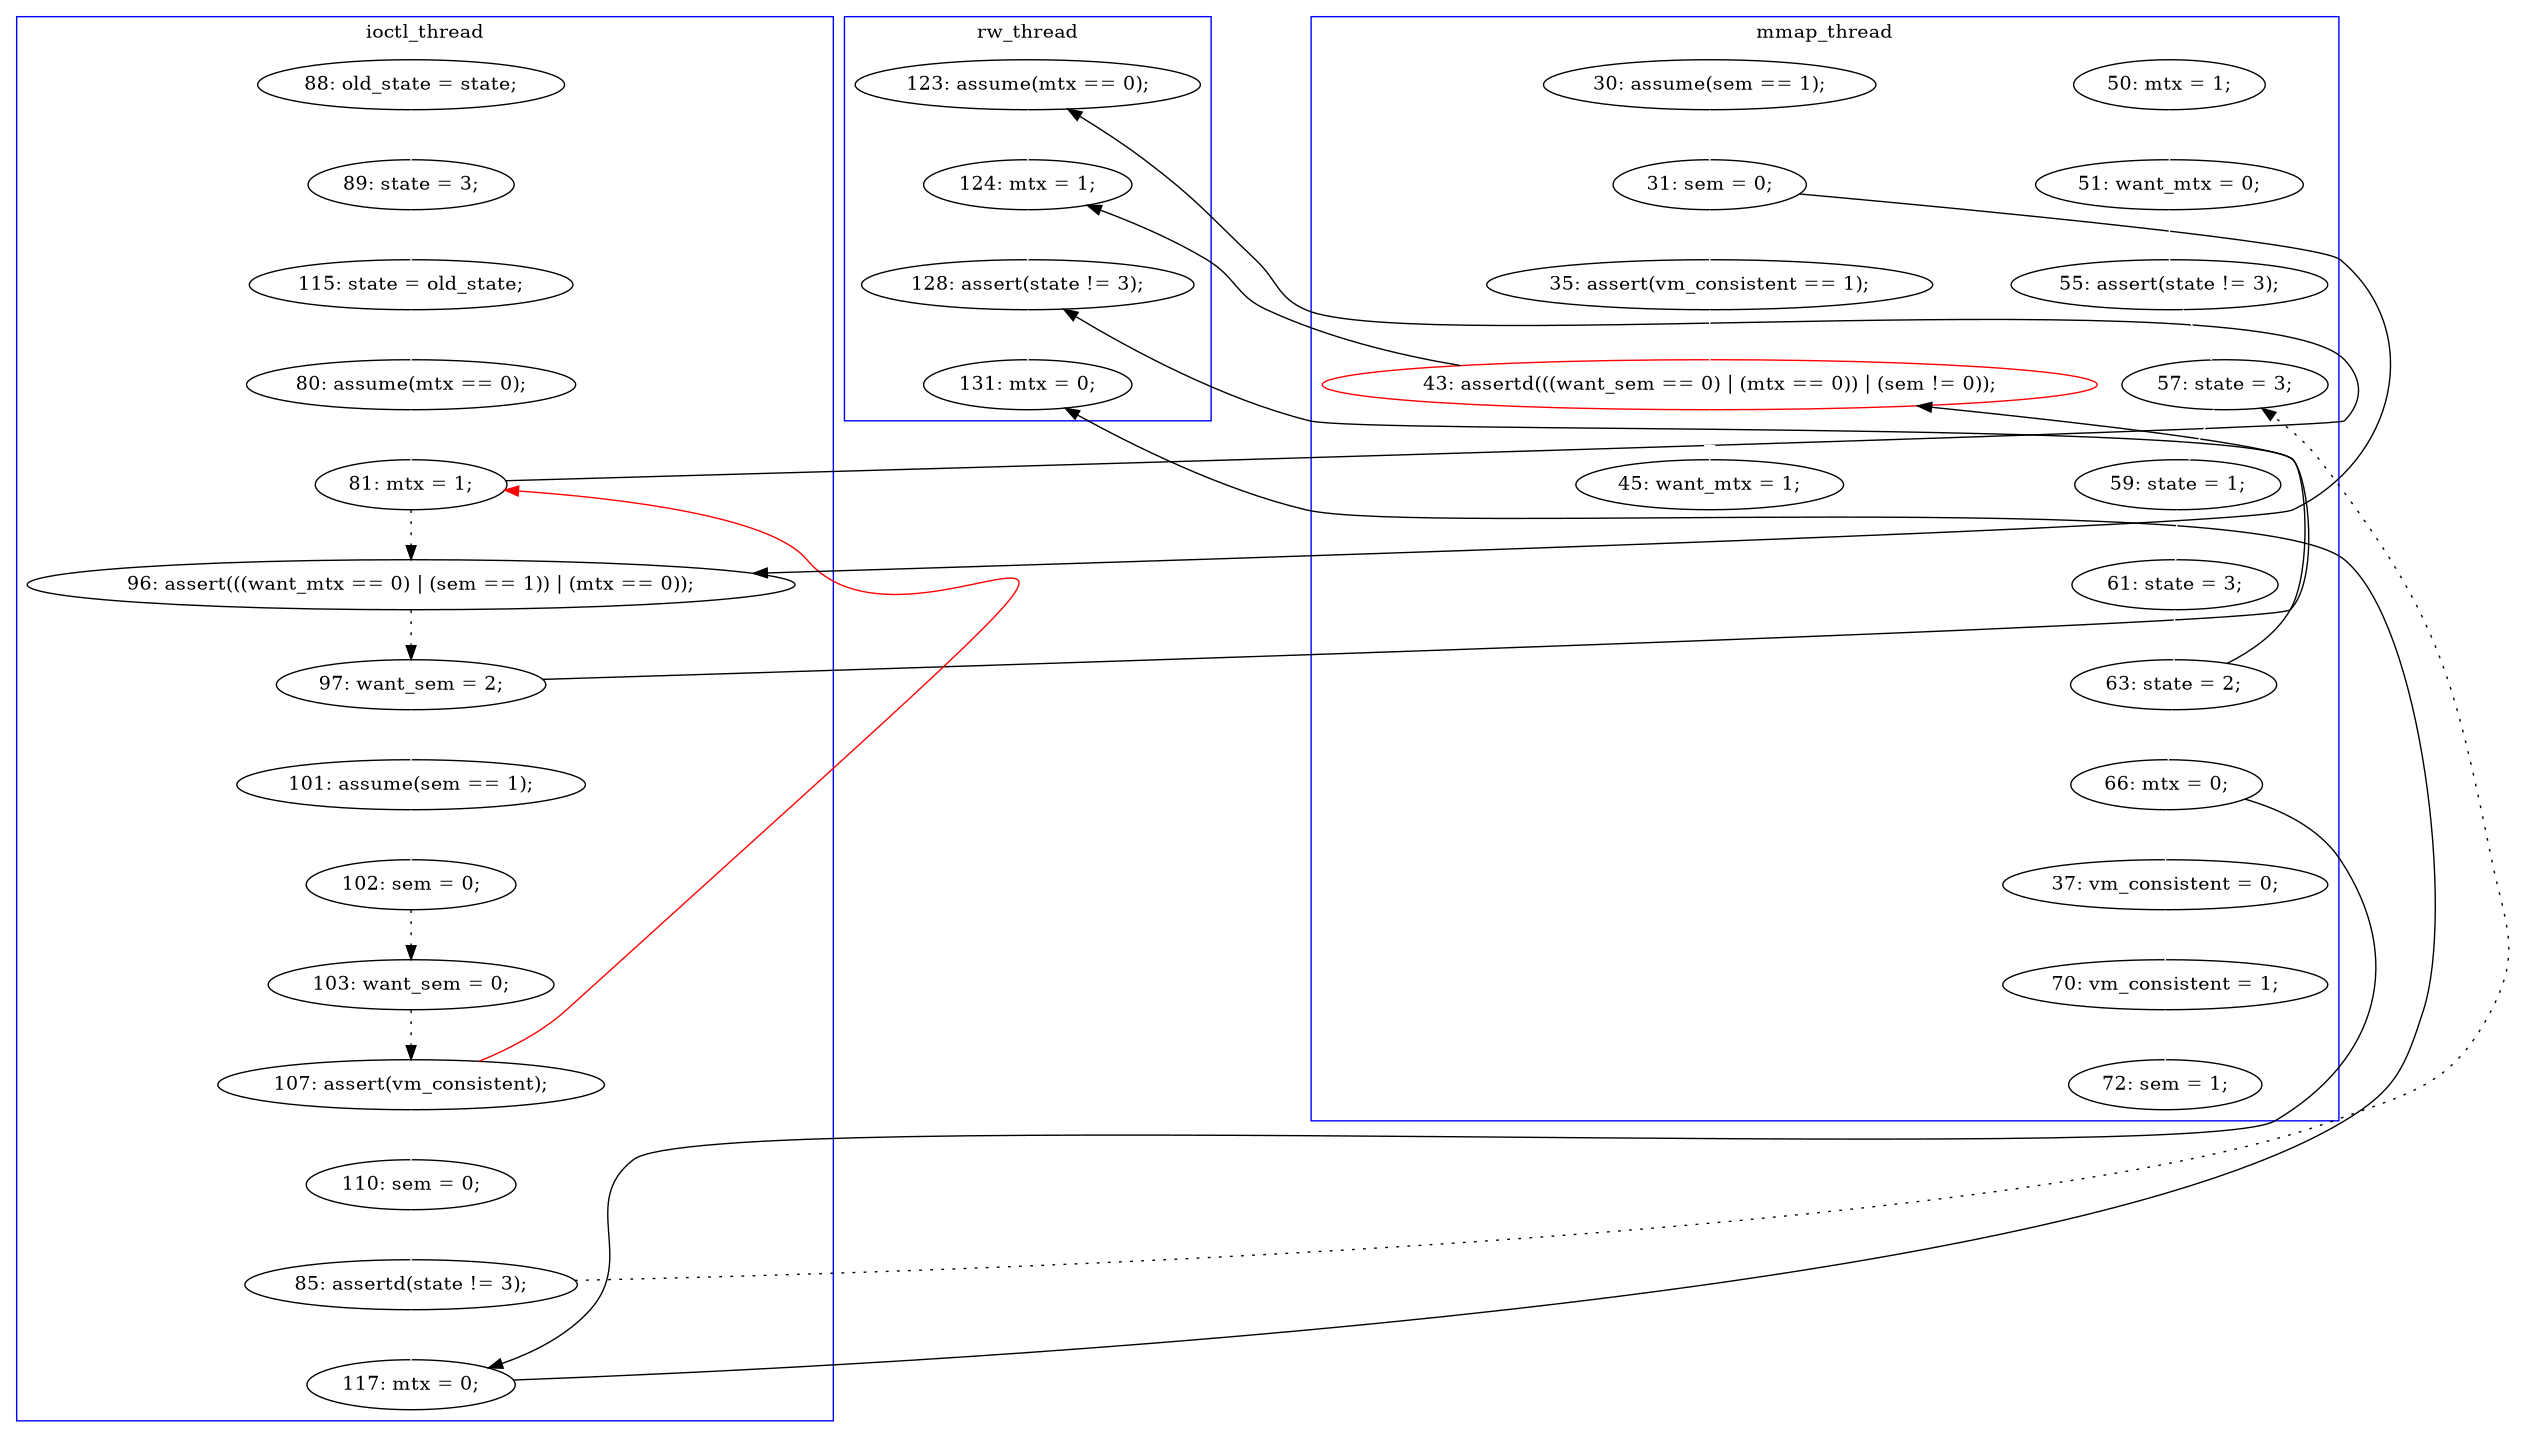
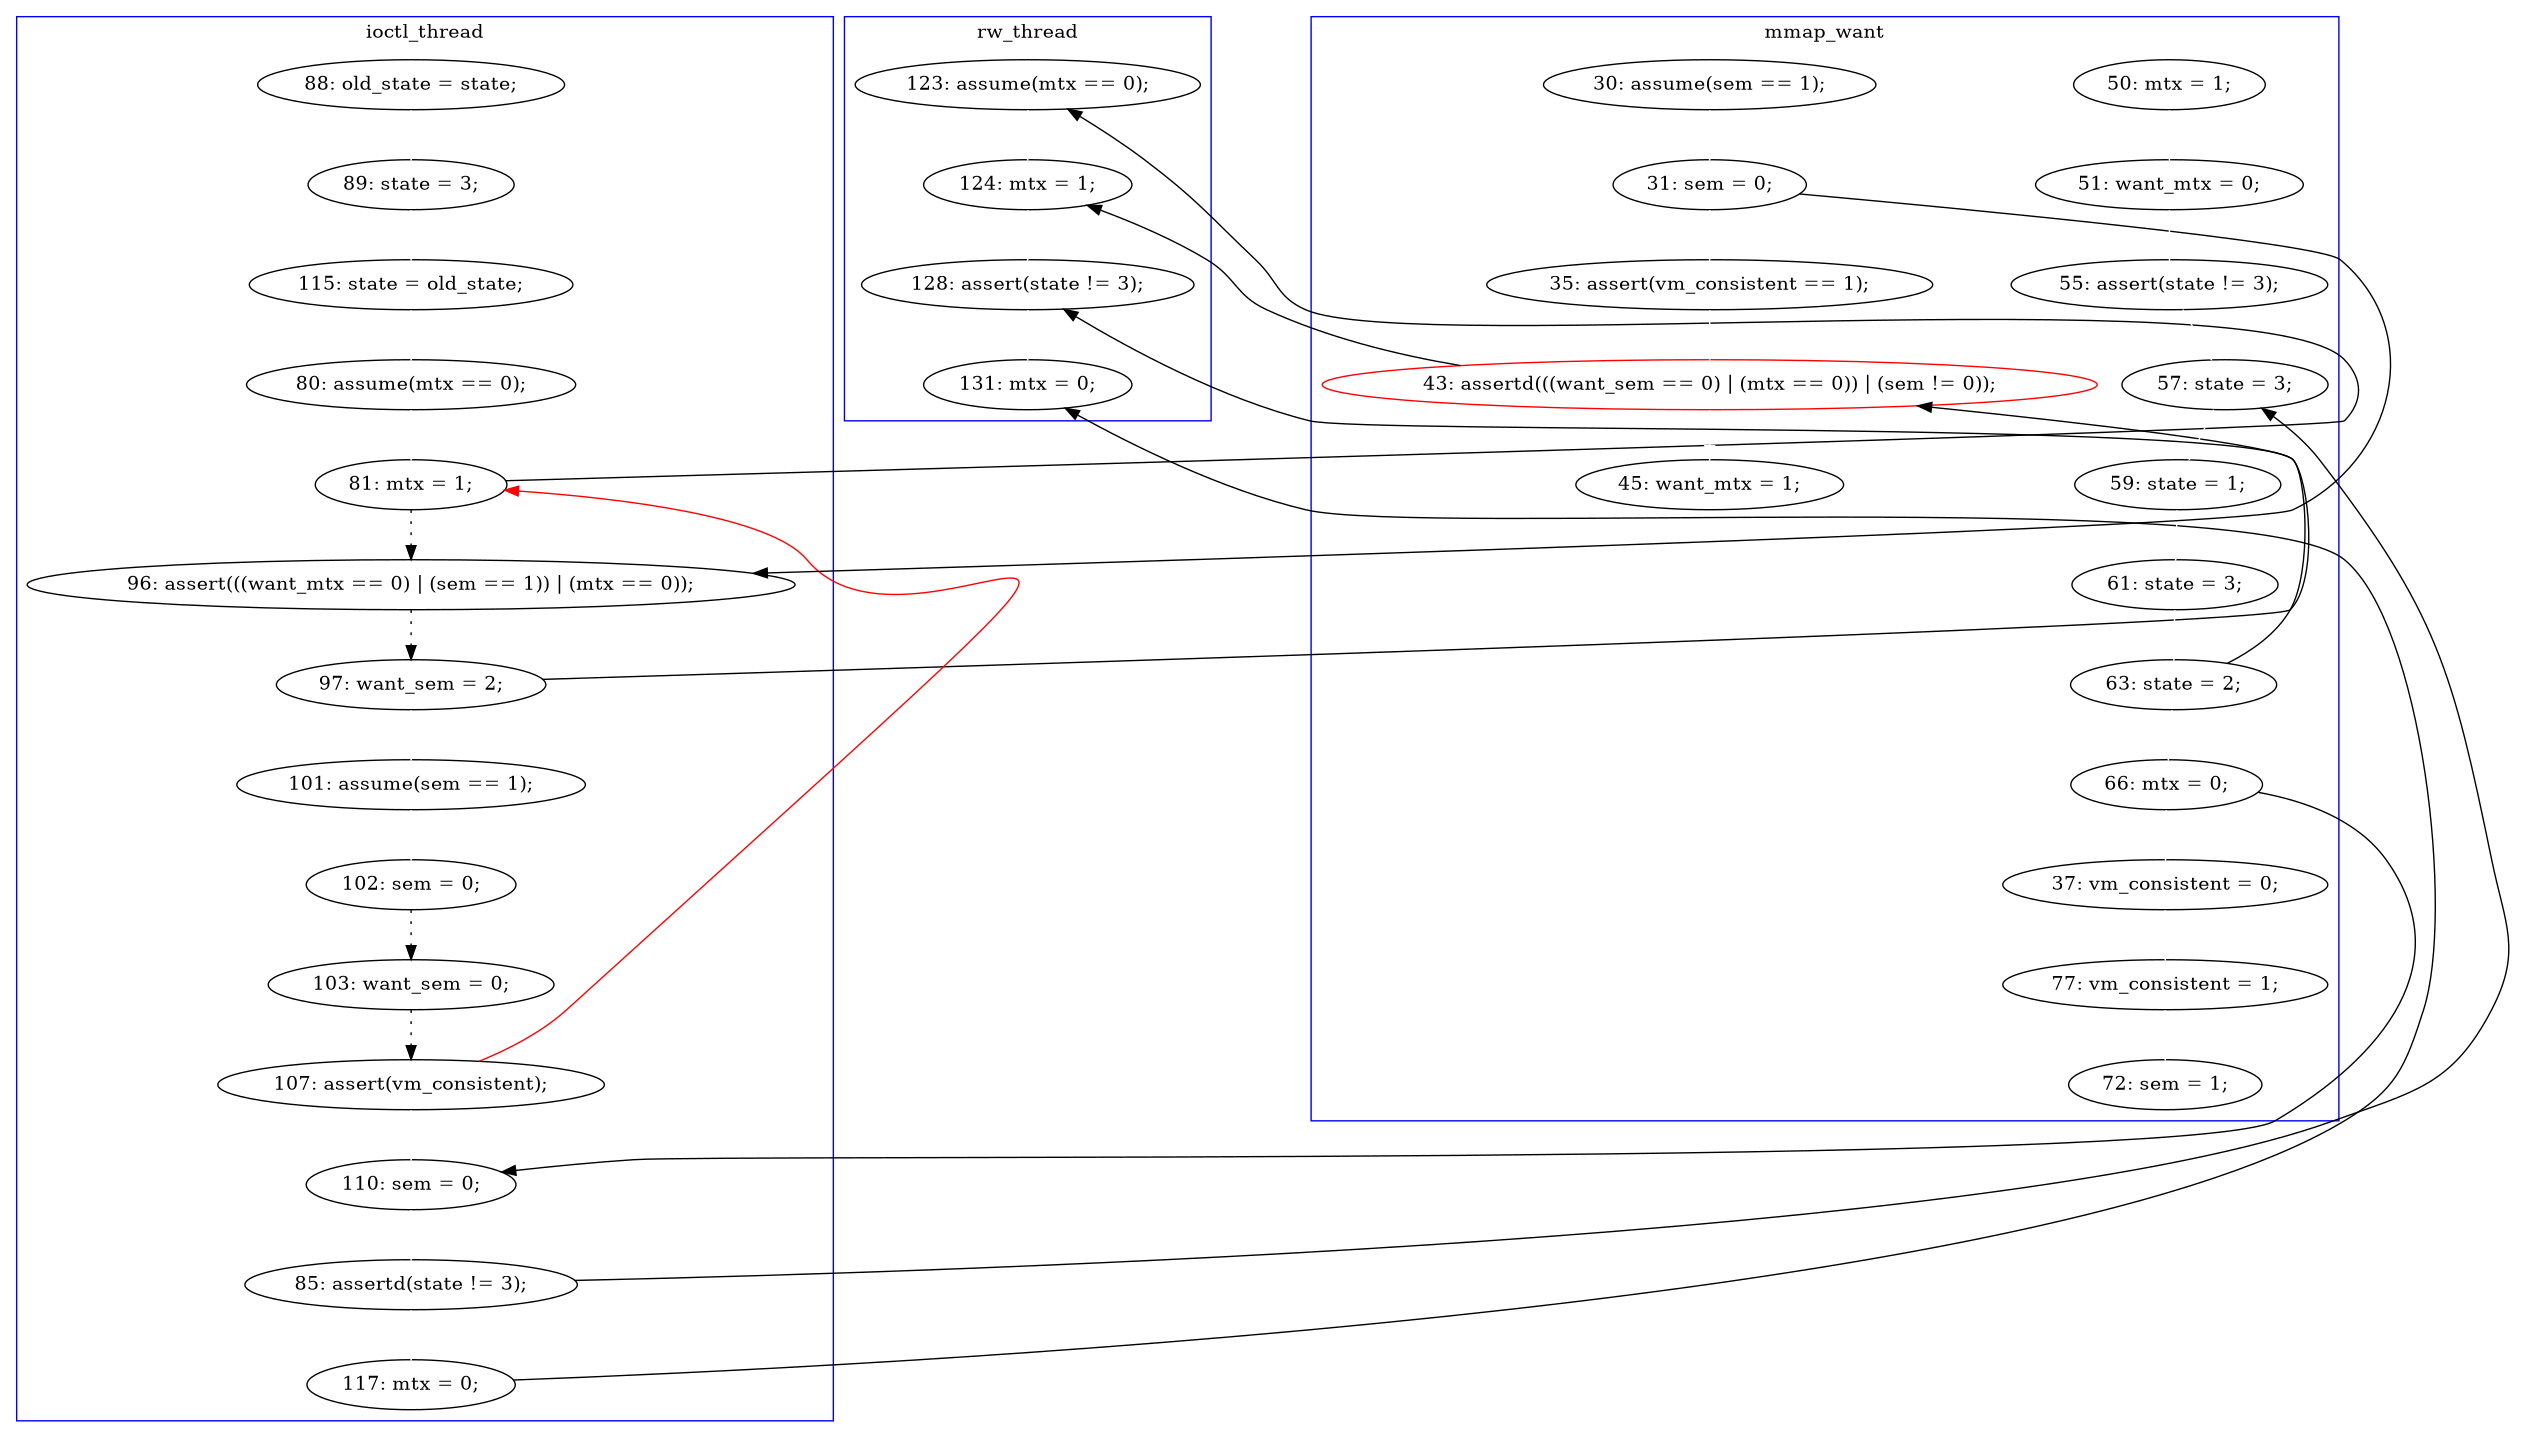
  digraph {
    edge [color=white style=solid]
    n1 [label="128: assert(state != 3);"]
    n2 [label="131: mtx = 0;"]
    n3 [label="124: mtx = 1;"]
    n4 [label="123: assume(mtx == 0);"]
    n5 [label="88: old_state = state;"]
    n6 [label="89: state = 3;"]
    n7 [label="115: state = old_state;"]
    n8 [label="80: assume(mtx == 0);"]
    n9 [label="81: mtx = 1;"]
    n10 [label="97: want_sem = 2;"]
    n11 [label="101: assume(sem == 1);"]
    n12 [label="96: assert(((want_mtx == 0) | (sem == 1)) | (mtx == 0));"]
    n13 [label="117: mtx = 0;"]
    n14 [label="107: assert(vm_consistent);"]
    n15 [label="110: sem = 0;"]
    n16 [label="85: assertd(state != 3);"]
    n17 [label="102: sem = 0;"]
    n18 [label="103: want_sem = 0;"]
    n19 [color=red label="43: assertd(((want_sem == 0) | (mtx == 0)) | (sem != 0));"]
    n20 [label="45: want_mtx = 1;"]
    n21 [label="57: state = 3;"]
    n22 [label="59: state = 1;"]
    n23 [label="31: sem = 0;"]
    n24 [label="55: assert(state != 3);"]
    n25 [label="61: state = 3;"]
    n26 [label="63: state = 2;"]
    n27 [label="35: assert(vm_consistent == 1);"]
    n28 [label="50: mtx = 1;"]
    n29 [label="51: want_mtx = 0;"]
    n30 [label="37: vm_consistent = 0;"]
-   n31 [label="70: vm_consistent = 1;"]
+   n31 [label="77: vm_consistent = 1;"]
    n32 [label="72: sem = 1;"]
    n33 [label="30: assume(sem == 1);"]
    n34 [label="66: mtx = 0;"]
    subgraph cluster_1 {
      color=blue
      label=rw_thread
      n1
      n2
      n3
      n4
    }
    subgraph cluster_2 {
      color=blue
      label=ioctl_thread
      n5
      n6
      n7
      n8
      n9
      n10
      n11
      n12
      n13
      n14
      n15
      n16
      n17
      n18
    }
    subgraph cluster_3 {
      color=blue
-     label=mmap_thread
+     label=mmap_want
      n19
      n20
      n21
      n22
      n23
      n24
      n25
      n26
      n27
      n28
      n29
      n30
      n31
      n32
      n33
      n34
    }
    n1 -> n2
    n3 -> n1
    n4 -> n3
    n5 -> n6
    n6 -> n7
    n7 -> n8
    n8 -> n9
    n9 -> n4 [color=black constraint=false]
    n9 -> n12 [color=black style=dotted]
    n10 -> n11
    n10 -> n19 [color=black constraint=false]
    n11 -> n17
    n12 -> n10 [color=black style=dotted]
    n13 -> n2 [color=black constraint=false]
    n14 -> n9 [color=red constraint=false]
    n14 -> n15
    n15 -> n16
    n16 -> n13
-   n16 -> n21 [color=black constraint=false style=dotted]
+   n16 -> n21 [color=black constraint=false]
    n17 -> n18 [color=black style=dotted]
    n18 -> n14 [color=black style=dotted]
    n19 -> n3 [color=black constraint=false]
    n19 -> n20
    n21 -> n22
    n22 -> n25
    n23 -> n12 [color=black constraint=false]
    n23 -> n27
    n24 -> n21
    n25 -> n26
    n26 -> n1 [color=black constraint=false]
    n26 -> n34
    n27 -> n19
    n28 -> n29
    n29 -> n24
    n30 -> n31
    n31 -> n32
    n33 -> n23
-   n34 -> n13 [color=black constraint=false]
+   n34 -> n15 [color=black constraint=false]
    n34 -> n30
  }
